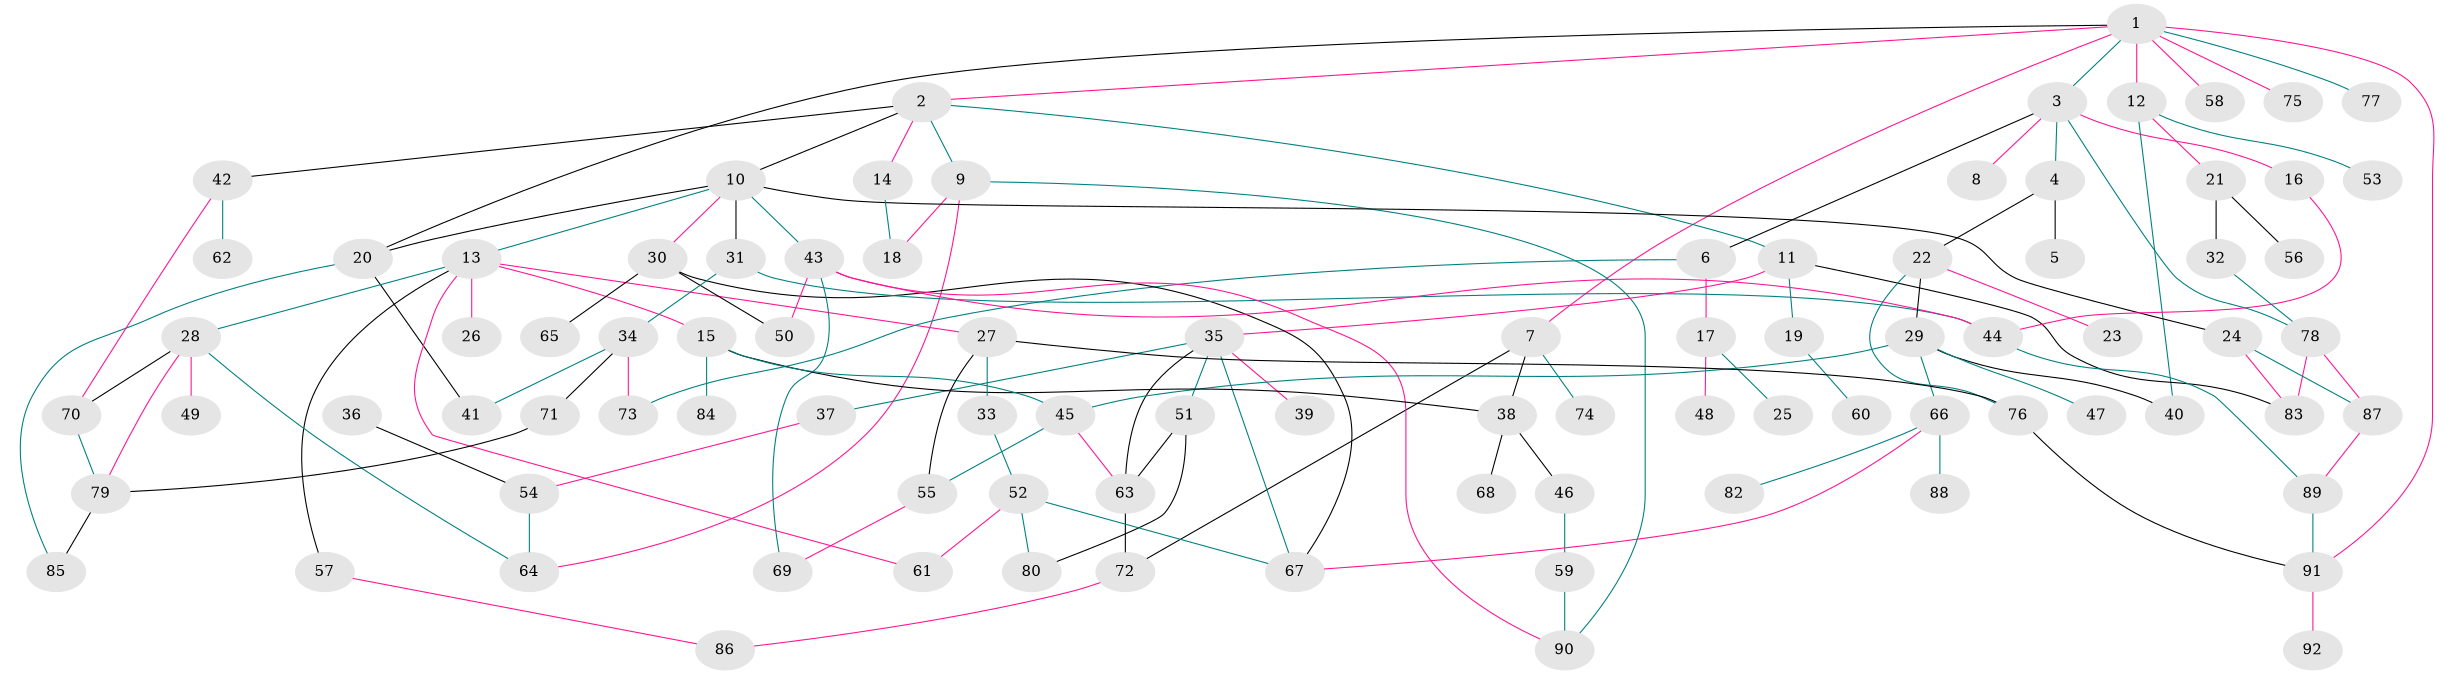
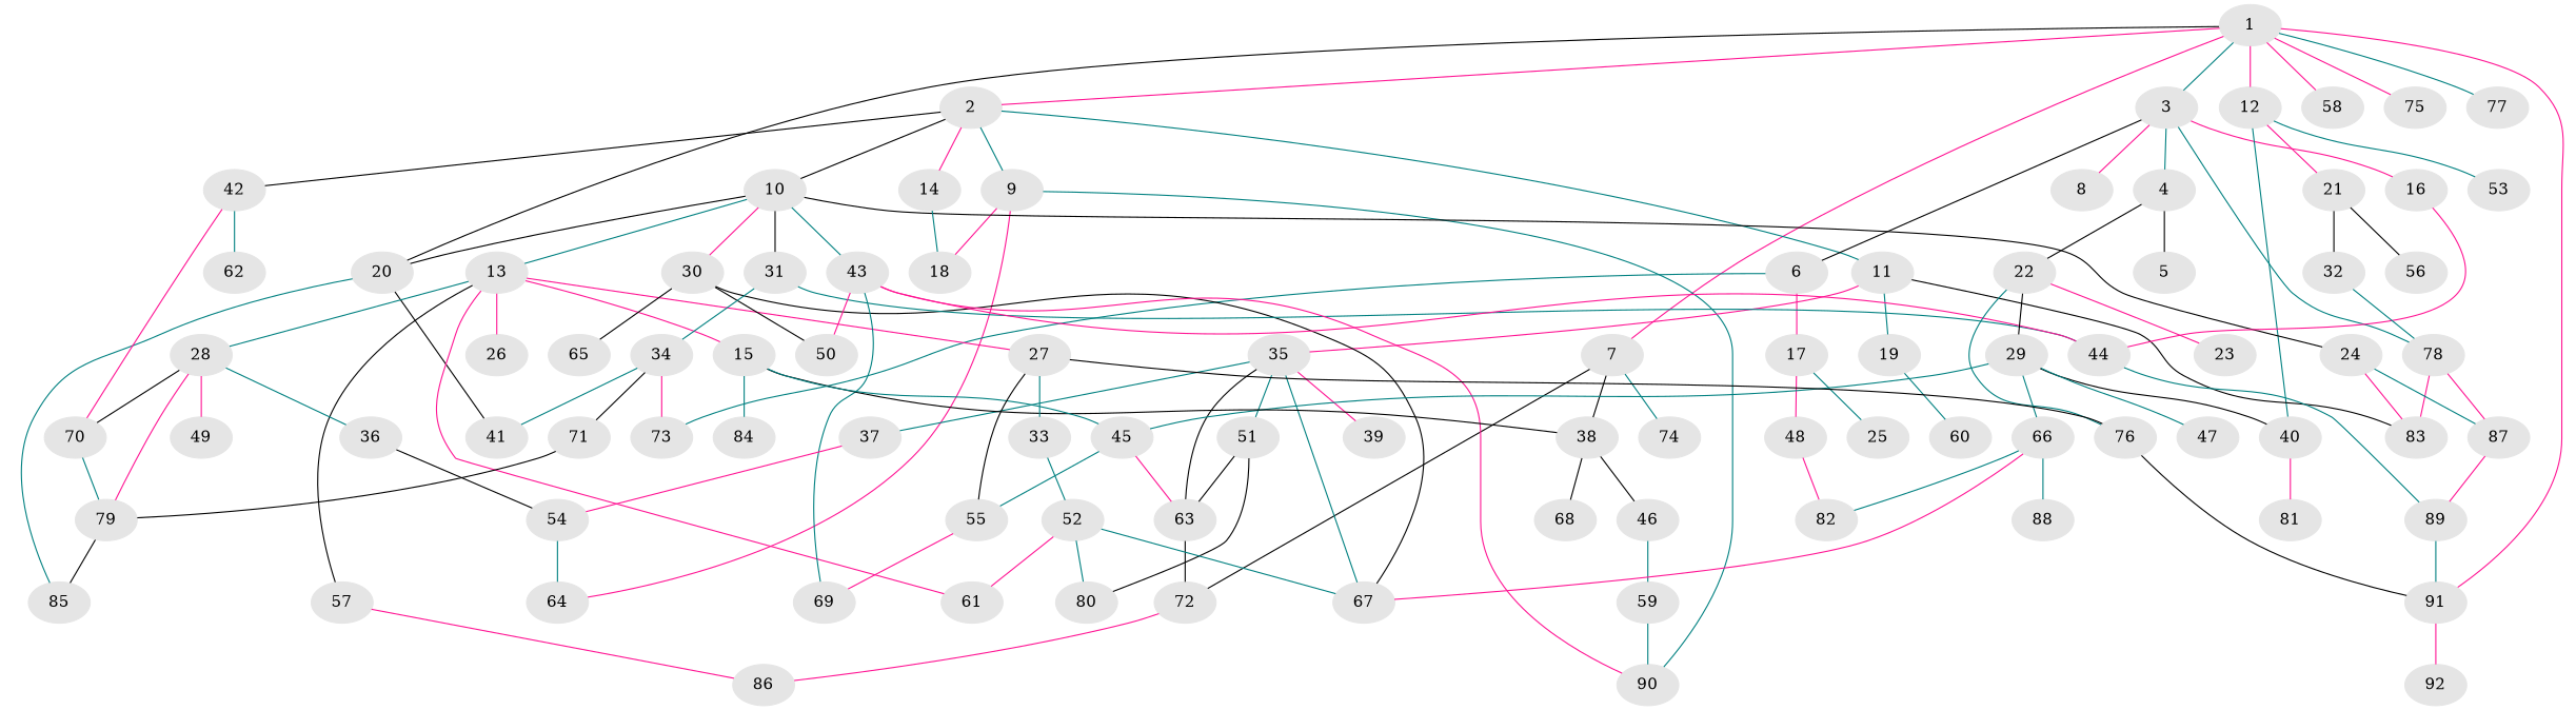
  graph {
    node [color=gray90 style=filled]
    edge [color=teal]
    1
    2
    3
    7
    12
    20
    58
    75
    77
    91
    9
    10
    11
    14
    42
    4
    6
    8
    16
    78
    38
    72
    74
    21
    40
    53
    41
    85
    92
    18
    64
    90
    13
    24
    30
    31
    43
    19
    35
    83
    70
    62
    5
    22
    17
    73
    44
    87
    23
    29
    76
    25
    48
    46
    68
    86
    15
    26
    27
    28
    57
    61
    50
    65
    67
    34
    69
    60
    37
    39
    51
    63
    32
    56
+   81
    45
    84
    33
    55
    36
    49
    79
    89
    82
    47
    66
    52
    54
    88
    71
    80
    59
    1 -- 2 [color=deeppink]
    1 -- 3
    1 -- 7 [color=deeppink]
    1 -- 12 [color=deeppink]
    1 -- 20 [color=black]
    1 -- 58 [color=deeppink]
    1 -- 75 [color=deeppink]
    1 -- 77
    1 -- 91 [color=deeppink]
    2 -- 9
    2 -- 10 [color=black]
    2 -- 11
    2 -- 14 [color=deeppink]
    2 -- 42 [color=black]
    3 -- 4
    3 -- 6 [color=black]
    3 -- 8 [color=deeppink]
    3 -- 16 [color=deeppink]
    3 -- 78
    7 -- 38 [color=black]
    7 -- 72 [color=black]
    7 -- 74
    12 -- 21 [color=deeppink]
    12 -- 40
    12 -- 53
    20 -- 41 [color=black]
    20 -- 85
    91 -- 92 [color=deeppink]
    9 -- 18 [color=deeppink]
    9 -- 64 [color=deeppink]
    9 -- 90
    10 -- 20 [color=black]
    10 -- 13
    10 -- 24 [color=black]
    10 -- 30 [color=deeppink]
    10 -- 31 [color=black]
    10 -- 43
    11 -- 19
    11 -- 35 [color=deeppink]
    11 -- 83 [color=black]
    14 -- 18
    42 -- 70 [color=deeppink]
    42 -- 62
    4 -- 5 [color=black]
    4 -- 22 [color=black]
    6 -- 17 [color=deeppink]
    6 -- 73
    16 -- 44 [color=deeppink]
    78 -- 83 [color=deeppink]
    78 -- 87 [color=deeppink]
    38 -- 46 [color=black]
    38 -- 68 [color=black]
    72 -- 86 [color=deeppink]
    21 -- 32 [color=black]
    21 -- 56 [color=black]
+   40 -- 81 [color=deeppink]
    13 -- 15 [color=deeppink]
    13 -- 26 [color=deeppink]
    13 -- 27 [color=deeppink]
    13 -- 28
    13 -- 57 [color=black]
    13 -- 61 [color=deeppink]
    24 -- 83 [color=deeppink]
    24 -- 87
    30 -- 50 [color=black]
    30 -- 65 [color=black]
    30 -- 67 [color=black]
    31 -- 44
    31 -- 34
    43 -- 90 [color=deeppink]
    43 -- 44 [color=deeppink]
    43 -- 50 [color=deeppink]
    43 -- 69
    19 -- 60
    35 -- 67
    35 -- 37
    35 -- 39 [color=deeppink]
    35 -- 51
    35 -- 63 [color=black]
    70 -- 79
    22 -- 23 [color=deeppink]
    22 -- 29 [color=black]
    22 -- 76
    17 -- 25
    17 -- 48 [color=deeppink]
    44 -- 89
    87 -- 89 [color=deeppink]
    29 -- 40 [color=black]
    29 -- 45
    29 -- 47
    29 -- 66
    76 -- 91 [color=black]
+   48 -- 82 [color=deeppink]
    46 -- 59
    15 -- 38 [color=black]
    15 -- 45
    15 -- 84
    27 -- 76 [color=black]
    27 -- 33
    27 -- 55 [color=black]
    28 -- 70 [color=black]
-   28 -- 64
+   28 -- 36
    28 -- 49 [color=deeppink]
    28 -- 79 [color=deeppink]
    57 -- 86 [color=deeppink]
    34 -- 41
    34 -- 73 [color=deeppink]
    34 -- 71 [color=black]
    37 -- 54 [color=deeppink]
    51 -- 63 [color=black]
    51 -- 80 [color=black]
    63 -- 72 [color=black]
    32 -- 78
    45 -- 63 [color=deeppink]
    45 -- 55
    33 -- 52
    55 -- 69 [color=deeppink]
    36 -- 54 [color=black]
    79 -- 85 [color=black]
    89 -- 91
    66 -- 67 [color=deeppink]
    66 -- 82
    66 -- 88
    52 -- 61 [color=deeppink]
    52 -- 67
    52 -- 80
    54 -- 64
    71 -- 79 [color=black]
    59 -- 90
  }
